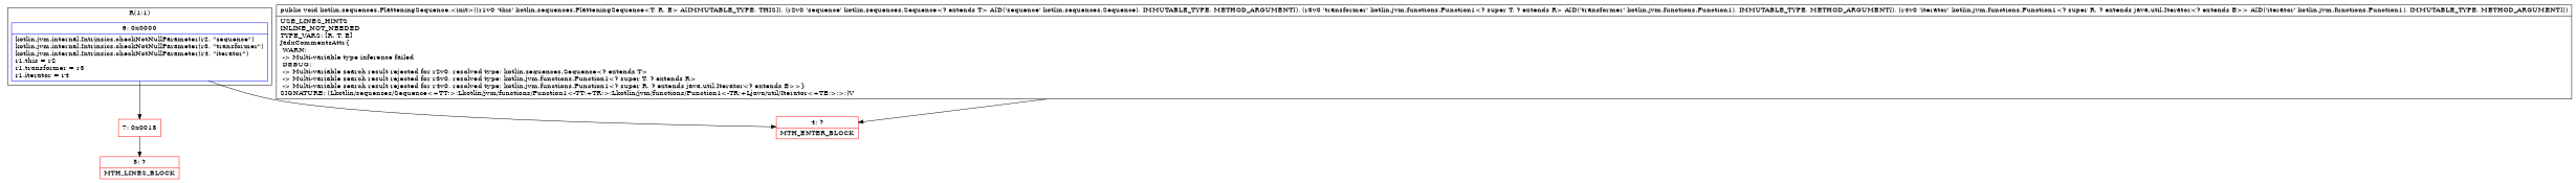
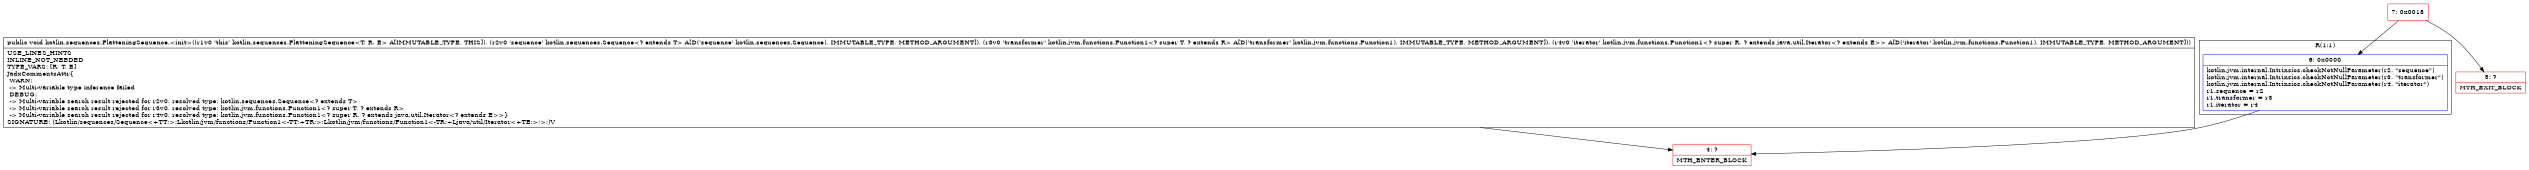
  digraph {
    node [color=red shape=record]
-   n1 [color=blue label="{6\:\ 0x0000|kotlin.jvm.internal.Intrinsics.checkNotNullParameter(r2, \"sequence\")\lkotlin.jvm.internal.Intrinsics.checkNotNullParameter(r3, \"transformer\")\lkotlin.jvm.internal.Intrinsics.checkNotNullParameter(r4, \"iterator\")\lr1.this = r2\lr1.transformer = r3\lr1.iterator = r4\l}"]
+   n1 [color=blue label="{6\:\ 0x0000|kotlin.jvm.internal.Intrinsics.checkNotNullParameter(r2, \"sequence\")\lkotlin.jvm.internal.Intrinsics.checkNotNullParameter(r3, \"transformer\")\lkotlin.jvm.internal.Intrinsics.checkNotNullParameter(r4, \"iterator\")\lr1.sequence = r2\lr1.transformer = r3\lr1.iterator = r4\l}"]
    n2 [label="{7\:\ 0x0018}"]
    n3 [label="{4\:\ ?|MTH_ENTER_BLOCK\l}"]
-   n4 [label="{5\:\ ?|MTH_LINES_BLOCK\l}"]
+   n4 [label="{5\:\ ?|MTH_EXIT_BLOCK\l}"]
    n5 [label="{public void kotlin.sequences.FlatteningSequence.\<init\>((r1v0 'this' kotlin.sequences.FlatteningSequence\<T, R, E\> A[IMMUTABLE_TYPE, THIS]), (r2v0 'sequence' kotlin.sequences.Sequence\<? extends T\> A[D('sequence' kotlin.sequences.Sequence), IMMUTABLE_TYPE, METHOD_ARGUMENT]), (r3v0 'transformer' kotlin.jvm.functions.Function1\<? super T, ? extends R\> A[D('transformer' kotlin.jvm.functions.Function1), IMMUTABLE_TYPE, METHOD_ARGUMENT]), (r4v0 'iterator' kotlin.jvm.functions.Function1\<? super R, ? extends java.util.Iterator\<? extends E\>\> A[D('iterator' kotlin.jvm.functions.Function1), IMMUTABLE_TYPE, METHOD_ARGUMENT]))  | USE_LINES_HINTS\lINLINE_NOT_NEEDED\lTYPE_VARS: [R, T, E]\lJadxCommentsAttr\{\l WARN: \l \-\> Multi\-variable type inference failed\l DEBUG: \l \-\> Multi\-variable search result rejected for r2v0, resolved type: kotlin.sequences.Sequence\<? extends T\>\l \-\> Multi\-variable search result rejected for r3v0, resolved type: kotlin.jvm.functions.Function1\<? super T, ? extends R\>\l \-\> Multi\-variable search result rejected for r4v0, resolved type: kotlin.jvm.functions.Function1\<? super R, ? extends java.util.Iterator\<? extends E\>\>\}\lSIGNATURE: (Lkotlin\/sequences\/Sequence\<+TT;\>;Lkotlin\/jvm\/functions\/Function1\<\-TT;+TR;\>;Lkotlin\/jvm\/functions\/Function1\<\-TR;+Ljava\/util\/Iterator\<+TE;\>;\>;)V\l}" color=""]
    subgraph cluster_1 {
      label="R(1:1)"
      n1
    }
-   n1 -> n2
+   n2 -> n1
    n1 -> n3
    n2 -> n4
    n5 -> n3
  }
